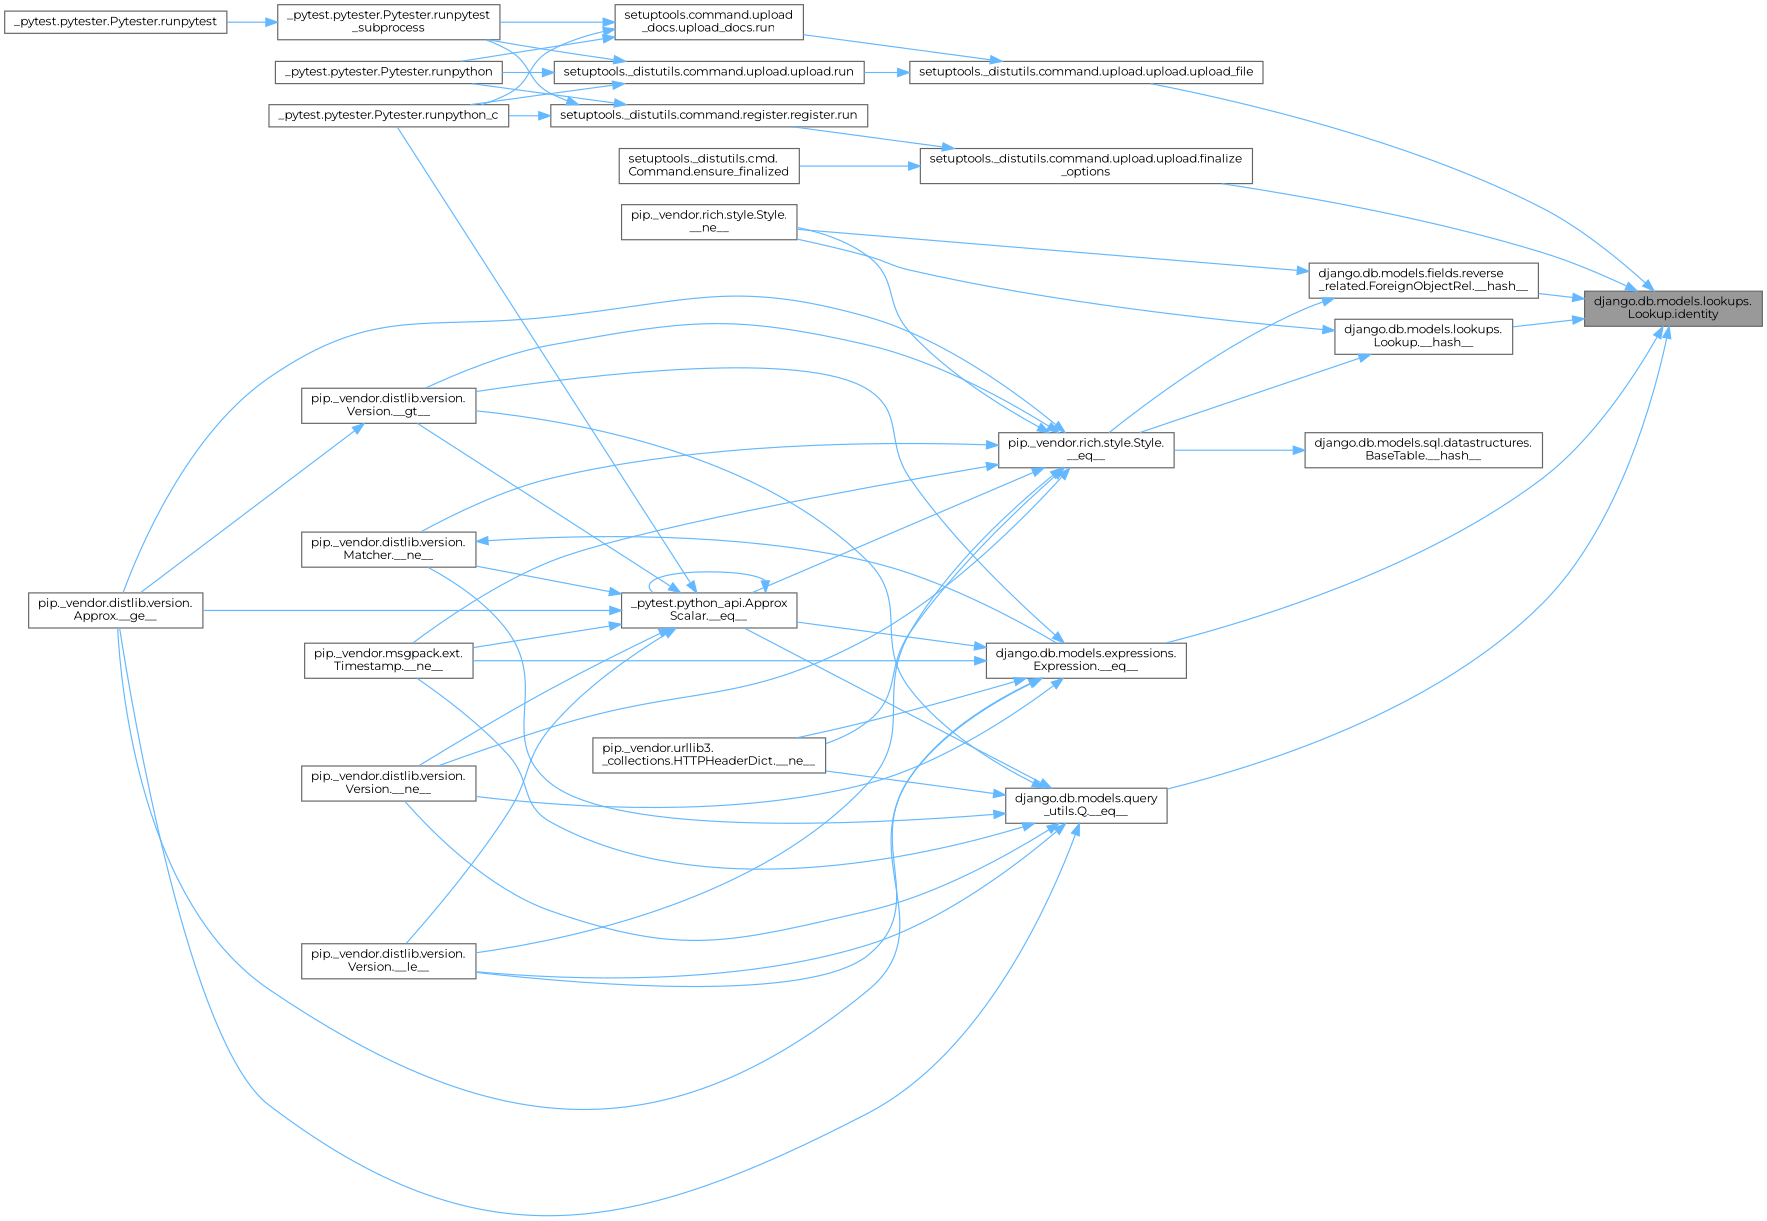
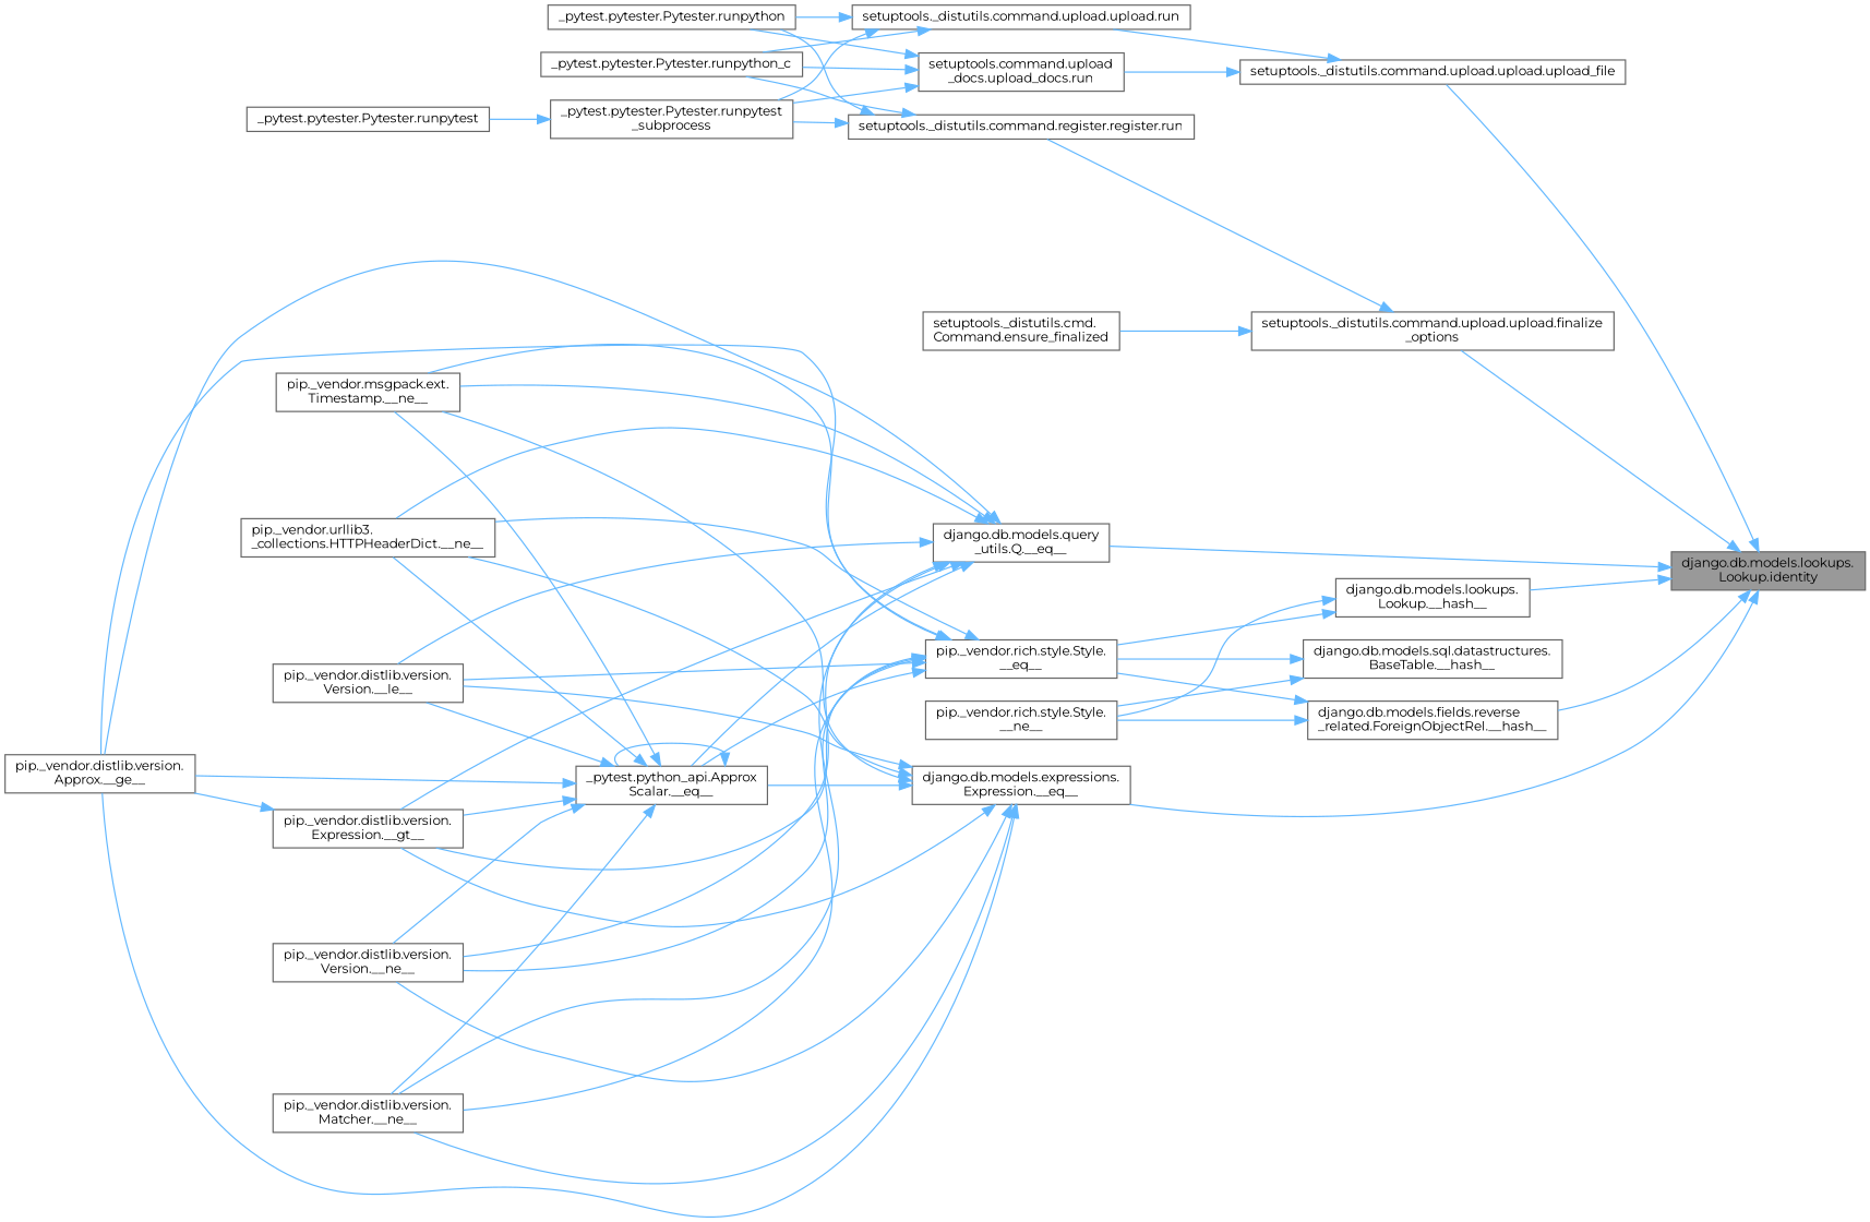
  digraph {
    fontname=Montserrat
    rankdir=RL
    node [color=grey40 fillcolor=white fontname=Montserrat fontsize=10 shape=box style=filled]
    edge [color=steelblue1 dir=back fontname=Montserrat fontsize=10 labelfontname=Helvetica labelfontsize=10 style=solid]
    n1 [color=gray40 fillcolor=grey60 fontcolor=black height=0.2 label="django.db.models.lookups.\lLookup.identity" width=0.4]
    n2 [height=0.2 label="django.db.models.expressions.\lExpression.__eq__" width=0.4]
    n3 [height=0.2 label="django.db.models.query\l_utils.Q.__eq__" width=0.4]
    n4 [height=0.2 label="django.db.models.fields.reverse\l_related.ForeignObjectRel.__hash__" width=0.4]
    n5 [height=0.2 label="django.db.models.lookups.\lLookup.__hash__" width=0.4]
    n6 [height=0.2 label="setuptools._distutils.command.upload.upload.finalize\l_options" width=0.4]
    n7 [height=0.2 label="setuptools._distutils.command.upload.upload.upload_file" width=0.4]
    n8 [height=0.2 label="_pytest.python_api.Approx\lScalar.__eq__" width=0.4]
    n9 [height=0.2 label="pip._vendor.distlib.version.\lApprox.__ge__" width=0.4]
-   n10 [height=0.2 label="pip._vendor.distlib.version.\lVersion.__gt__" width=0.4]
+   n10 [height=0.2 label="pip._vendor.distlib.version.\lExpression.__gt__" width=0.4]
    n11 [height=0.2 label="pip._vendor.distlib.version.\lVersion.__le__" width=0.4]
    n12 [height=0.2 label="pip._vendor.distlib.version.\lMatcher.__ne__" width=0.4]
    n13 [height=0.2 label="pip._vendor.distlib.version.\lVersion.__ne__" width=0.4]
    n14 [height=0.2 label="pip._vendor.msgpack.ext.\lTimestamp.__ne__" width=0.4]
    n15 [height=0.2 label="pip._vendor.urllib3.\l_collections.HTTPHeaderDict.__ne__" width=0.4]
    n16 [height=0.2 label="pip._vendor.rich.style.Style.\l__eq__" width=0.4]
    n17 [height=0.2 label="pip._vendor.rich.style.Style.\l__ne__" width=0.4]
    n18 [height=0.2 label="django.db.models.sql.datastructures.\lBaseTable.__hash__" width=0.4]
    n19 [height=0.2 label="setuptools._distutils.cmd.\lCommand.ensure_finalized" width=0.4]
    n20 [height=0.2 label="setuptools._distutils.command.register.register.run" width=0.4]
    n21 [height=0.2 label="setuptools._distutils.command.upload.upload.run" width=0.4]
    n22 [height=0.2 label="setuptools.command.upload\l_docs.upload_docs.run" width=0.4]
    n23 [height=0.2 label="_pytest.pytester.Pytester.runpytest\l_subprocess" width=0.4]
    n24 [height=0.2 label="_pytest.pytester.Pytester.runpython" width=0.4]
    n25 [height=0.2 label="_pytest.pytester.Pytester.runpython_c" width=0.4]
    n26 [height=0.2 label="_pytest.pytester.Pytester.runpytest" width=0.4]
    n1 -> n2
    n1 -> n3
    n1 -> n4
    n1 -> n5
    n1 -> n6
    n1 -> n7
    n2 -> n8
    n2 -> n9
    n2 -> n10
    n2 -> n11
-   n12 -> n2
+   n2 -> n12
    n2 -> n13
    n2 -> n14
    n2 -> n15
    n3 -> n8
    n3 -> n9
    n3 -> n10
    n3 -> n11
    n3 -> n12
    n3 -> n13
    n3 -> n14
    n3 -> n15
    n4 -> n16
    n4 -> n17
    n5 -> n16
    n5 -> n17
    n6 -> n19
    n6 -> n20
    n7 -> n21
    n7 -> n22
    n8 -> n8
    n8 -> n9
    n8 -> n10
    n8 -> n11
    n8 -> n12
    n8 -> n13
    n8 -> n14
-   n8 -> n25
+   n8 -> n15
    n10 -> n9
    n16 -> n8
    n16 -> n9
    n16 -> n10
    n16 -> n11
    n16 -> n12
    n16 -> n13
    n16 -> n14
    n16 -> n15
    n18 -> n16
-   n16 -> n17
+   n18 -> n17
    n20 -> n23
    n20 -> n24
    n20 -> n25
    n21 -> n23
    n21 -> n24
    n21 -> n25
    n22 -> n23
    n22 -> n24
    n22 -> n25
    n23 -> n26
  }
